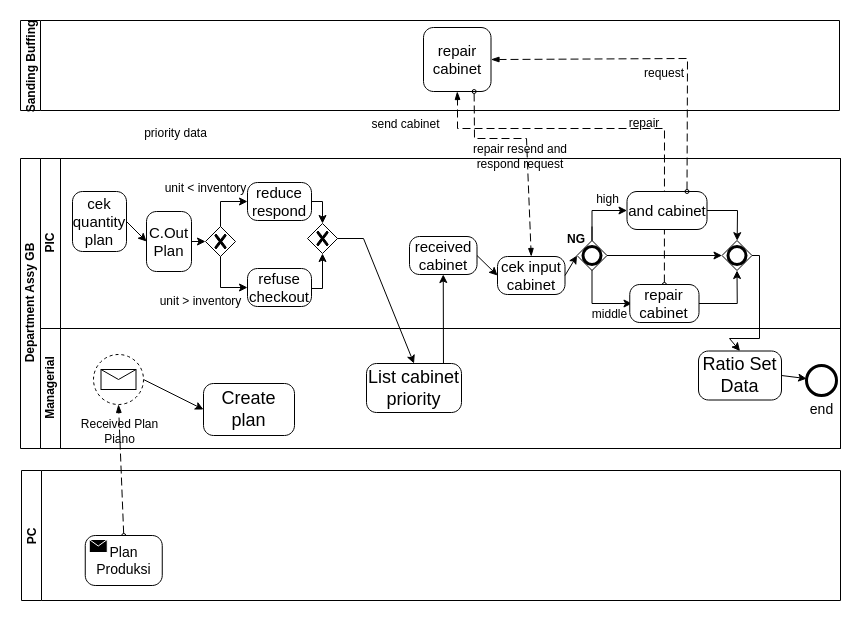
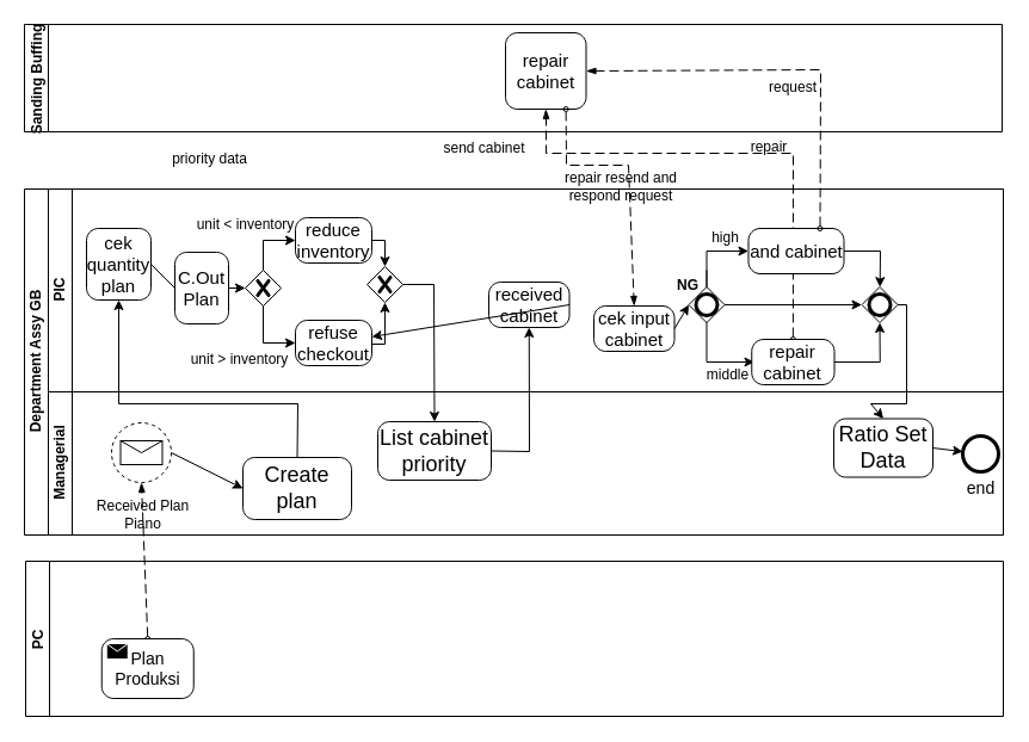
  <mxCell id="0" />
  <mxCell id="1" parent="0" />
  <mxCell id="2" value="" style="dashed=1;dashPattern=8 4;endArrow=blockThin;endFill=1;startArrow=oval;startFill=0;endSize=6;startSize=4;rounded=0;fontSize=12;entryX=0.5;entryY=1;entryDx=0;entryDy=0;entryPerimeter=0;exitX=0.5;exitY=0;exitDx=0;exitDy=0;exitPerimeter=0;" parent="1" source="55" target="49" edge="1"><mxGeometry width="160" relative="1" as="geometry"><mxPoint x="-55" y="678" as="sourcePoint" /><mxPoint x="117.375" y="543" as="targetPoint" /></mxGeometry></mxCell>
  <mxCell id="3" value="" style="dashed=1;dashPattern=8 4;endArrow=blockThin;endFill=1;startArrow=oval;startFill=0;endSize=6;startSize=4;rounded=0;fontSize=8;entryX=0.5;entryY=1;entryDx=0;entryDy=0;entryPerimeter=0;exitX=0.5;exitY=0;exitDx=0;exitDy=0;exitPerimeter=0;" parent="1" source="32" target="52" edge="1"><mxGeometry width="160" relative="1" as="geometry"><mxPoint x="349" y="118" as="sourcePoint" /><mxPoint x="509" y="118" as="targetPoint" /><Array as="points"><mxPoint x="664" y="128" /><mxPoint x="457" y="128" /><mxPoint x="457" y="98" /></Array></mxGeometry></mxCell>
  <mxCell id="4" value="Department Assy GB" style="swimlane;html=1;childLayout=stackLayout;resizeParent=1;resizeParentMax=0;horizontal=0;startSize=20;horizontalStack=0;" parent="1" vertex="1"><mxGeometry x="20" y="158" width="820" height="290" as="geometry"><mxRectangle x="1" y="310" width="30" height="140" as="alternateBounds" /></mxGeometry></mxCell>
  <mxCell id="5" value="PIC" style="swimlane;html=1;startSize=20;horizontal=0;" parent="4" vertex="1"><mxGeometry x="20" width="800" height="170" as="geometry"><mxRectangle x="20" width="800" height="20" as="alternateBounds" /></mxGeometry></mxCell>
  <mxCell id="6" value="cek quantity plan" style="points=[[0.25,0,0],[0.5,0,0],[0.75,0,0],[1,0.25,0],[1,0.5,0],[1,0.75,0],[0.75,1,0],[0.5,1,0],[0.25,1,0],[0,0.75,0],[0,0.5,0],[0,0.25,0]];shape=mxgraph.bpmn.task;whiteSpace=wrap;rectStyle=rounded;size=10;taskMarker=abstract;fontSize=15;" parent="5" vertex="1"><mxGeometry x="32" y="33" width="54" height="60" as="geometry" /></mxCell>
  <mxCell id="7" value="C.Out Plan" style="points=[[0.25,0,0],[0.5,0,0],[0.75,0,0],[1,0.25,0],[1,0.5,0],[1,0.75,0],[0.75,1,0],[0.5,1,0],[0.25,1,0],[0,0.75,0],[0,0.5,0],[0,0.25,0]];shape=mxgraph.bpmn.task;whiteSpace=wrap;rectStyle=rounded;size=10;taskMarker=abstract;fontSize=15;" parent="5" vertex="1"><mxGeometry x="106" y="53" width="45" height="60" as="geometry" /></mxCell>
- <mxCell id="8" value="" style="endArrow=classic;html=1;rounded=0;fontSize=8;entryX=0;entryY=0.5;entryDx=0;entryDy=0;entryPerimeter=0;exitX=1;exitY=0.5;exitDx=0;exitDy=0;exitPerimeter=0;" parent="5" source="6" target="7" edge="1"><mxGeometry width="50" height="50" relative="1" as="geometry"><mxPoint x="32.75" y="92" as="sourcePoint" /><mxPoint x="48" y="92" as="targetPoint" /></mxGeometry></mxCell>
+ <mxCell id="8" value="" style="endArrow=none;html=1;rounded=0;fontSize=8;entryX=0;entryY=0.5;entryDx=0;entryDy=0;entryPerimeter=0;exitX=1;exitY=0.5;exitDx=0;exitDy=0;exitPerimeter=0;" parent="5" source="6" target="7" edge="1"><mxGeometry width="50" height="50" relative="1" as="geometry"><mxPoint x="32.75" y="92" as="sourcePoint" /><mxPoint x="48" y="92" as="targetPoint" /></mxGeometry></mxCell>
  <mxCell id="9" value="" style="points=[[0.25,0.25,0],[0.5,0,0],[0.75,0.25,0],[1,0.5,0],[0.75,0.75,0],[0.5,1,0],[0.25,0.75,0],[0,0.5,0]];shape=mxgraph.bpmn.gateway2;html=1;verticalLabelPosition=bottom;labelBackgroundColor=#ffffff;verticalAlign=top;align=center;perimeter=rhombusPerimeter;outlineConnect=0;outline=none;symbol=none;gwType=exclusive;fontSize=11;" parent="5" vertex="1"><mxGeometry x="165" y="68" width="30" height="30" as="geometry" /></mxCell>
  <mxCell id="10" value="" style="endArrow=classic;html=1;rounded=0;fontSize=8;exitX=1;exitY=0.5;exitDx=0;exitDy=0;exitPerimeter=0;entryX=0;entryY=0.5;entryDx=0;entryDy=0;entryPerimeter=0;" parent="5" source="7" target="9" edge="1"><mxGeometry width="50" height="50" relative="1" as="geometry"><mxPoint x="98" y="92" as="sourcePoint" /><mxPoint x="114" y="92" as="targetPoint" /></mxGeometry></mxCell>
- <mxCell id="11" value="reduce respond" style="points=[[0.25,0,0],[0.5,0,0],[0.75,0,0],[1,0.25,0],[1,0.5,0],[1,0.75,0],[0.75,1,0],[0.5,1,0],[0.25,1,0],[0,0.75,0],[0,0.5,0],[0,0.25,0]];shape=mxgraph.bpmn.task;whiteSpace=wrap;rectStyle=rounded;size=10;taskMarker=abstract;fontSize=15;" parent="5" vertex="1"><mxGeometry x="207" y="24" width="64" height="38" as="geometry" /></mxCell>
+ <mxCell id="11" value="reduce inventory" style="points=[[0.25,0,0],[0.5,0,0],[0.75,0,0],[1,0.25,0],[1,0.5,0],[1,0.75,0],[0.75,1,0],[0.5,1,0],[0.25,1,0],[0,0.75,0],[0,0.5,0],[0,0.25,0]];shape=mxgraph.bpmn.task;whiteSpace=wrap;rectStyle=rounded;size=10;taskMarker=abstract;fontSize=15;" parent="5" vertex="1"><mxGeometry x="207" y="24" width="64" height="38" as="geometry" /></mxCell>
  <mxCell id="12" value="refuse checkout" style="points=[[0.25,0,0],[0.5,0,0],[0.75,0,0],[1,0.25,0],[1,0.5,0],[1,0.75,0],[0.75,1,0],[0.5,1,0],[0.25,1,0],[0,0.75,0],[0,0.5,0],[0,0.25,0]];shape=mxgraph.bpmn.task;whiteSpace=wrap;rectStyle=rounded;size=10;taskMarker=abstract;fontSize=15;" parent="5" vertex="1"><mxGeometry x="207" y="110" width="64" height="38" as="geometry" /></mxCell>
  <mxCell id="13" value="" style="endArrow=classic;html=1;rounded=0;fontSize=8;entryX=0;entryY=0.5;entryDx=0;entryDy=0;entryPerimeter=0;exitX=0.5;exitY=0;exitDx=0;exitDy=0;exitPerimeter=0;" parent="5" source="9" target="11" edge="1"><mxGeometry width="50" height="50" relative="1" as="geometry"><mxPoint x="-112.25" y="92" as="sourcePoint" /><mxPoint x="2.75" y="92" as="targetPoint" /><Array as="points"><mxPoint x="180" y="43" /></Array></mxGeometry></mxCell>
  <mxCell id="14" value="&lt;font style=&quot;font-size: 12px;&quot;&gt;unit &amp;lt; inventory&lt;/font&gt;" style="text;html=1;strokeColor=none;fillColor=none;align=center;verticalAlign=middle;whiteSpace=wrap;rounded=0;rotation=0;" parent="5" vertex="1"><mxGeometry x="123" y="25" width="85" height="10" as="geometry" /></mxCell>
  <mxCell id="15" value="" style="endArrow=classic;html=1;rounded=0;fontSize=8;entryX=0;entryY=0.5;entryDx=0;entryDy=0;entryPerimeter=0;exitX=0.5;exitY=1;exitDx=0;exitDy=0;exitPerimeter=0;" parent="5" source="9" target="12" edge="1"><mxGeometry width="50" height="50" relative="1" as="geometry"><mxPoint x="180" y="65" as="sourcePoint" /><mxPoint x="2.75" y="98" as="targetPoint" /><Array as="points"><mxPoint x="180" y="129" /></Array></mxGeometry></mxCell>
  <mxCell id="16" value="&lt;font style=&quot;font-size: 12px;&quot;&gt;unit &amp;gt; inventory&lt;/font&gt;" style="text;html=1;strokeColor=none;fillColor=none;align=center;verticalAlign=middle;whiteSpace=wrap;rounded=0;rotation=0;" parent="5" vertex="1"><mxGeometry x="113" y="138" width="95" height="10" as="geometry" /></mxCell>
  <mxCell id="17" value="" style="points=[[0.25,0.25,0],[0.5,0,0],[0.75,0.25,0],[1,0.5,0],[0.75,0.75,0],[0.5,1,0],[0.25,0.75,0],[0,0.5,0]];shape=mxgraph.bpmn.gateway2;html=1;verticalLabelPosition=bottom;labelBackgroundColor=#ffffff;verticalAlign=top;align=center;perimeter=rhombusPerimeter;outlineConnect=0;outline=none;symbol=none;gwType=exclusive;fontSize=11;" parent="5" vertex="1"><mxGeometry x="267" y="65" width="30" height="30" as="geometry" /></mxCell>
  <mxCell id="18" value="" style="endArrow=classic;html=1;rounded=0;fontSize=8;entryX=0.5;entryY=0;entryDx=0;entryDy=0;entryPerimeter=0;exitX=1;exitY=0.5;exitDx=0;exitDy=0;exitPerimeter=0;" parent="5" source="11" target="17" edge="1"><mxGeometry width="50" height="50" relative="1" as="geometry"><mxPoint x="267" y="49" as="sourcePoint" /><mxPoint x="294" y="25" as="targetPoint" /><Array as="points"><mxPoint x="282" y="43" /></Array></mxGeometry></mxCell>
  <mxCell id="19" value="cek input cabinet" style="points=[[0.25,0,0],[0.5,0,0],[0.75,0,0],[1,0.25,0],[1,0.5,0],[1,0.75,0],[0.75,1,0],[0.5,1,0],[0.25,1,0],[0,0.75,0],[0,0.5,0],[0,0.25,0]];shape=mxgraph.bpmn.task;whiteSpace=wrap;rectStyle=rounded;size=10;taskMarker=abstract;fontSize=15;" parent="5" vertex="1"><mxGeometry x="457" y="98" width="67.5" height="38" as="geometry" /></mxCell>
  <mxCell id="20" value="" style="endArrow=classic;html=1;rounded=0;exitX=1;exitY=0.5;exitDx=0;exitDy=0;exitPerimeter=0;entryX=0;entryY=0.5;entryDx=0;entryDy=0;entryPerimeter=0;" parent="5" source="19" target="25" edge="1"><mxGeometry width="50" height="50" relative="1" as="geometry"><mxPoint x="446.5" y="107" as="sourcePoint" /><mxPoint x="536.5" y="97.5" as="targetPoint" /></mxGeometry></mxCell>
  <mxCell id="21" value="&lt;font style=&quot;font-size: 12px;&quot;&gt;high&lt;/font&gt;" style="text;html=1;strokeColor=none;fillColor=none;align=center;verticalAlign=middle;whiteSpace=wrap;rounded=0;" parent="5" vertex="1"><mxGeometry x="547.5" y="36" width="39" height="10" as="geometry" /></mxCell>
  <mxCell id="22" value="" style="endArrow=classic;html=1;rounded=0;exitX=0.5;exitY=1;exitDx=0;exitDy=0;exitPerimeter=0;entryX=0;entryY=0.5;entryDx=0;entryDy=0;entryPerimeter=0;" parent="5" edge="1"><mxGeometry width="50" height="50" relative="1" as="geometry"><mxPoint x="551.5" y="68" as="sourcePoint" /><mxPoint x="591.5" y="145" as="targetPoint" /><Array as="points"><mxPoint x="551.5" y="145" /></Array></mxGeometry></mxCell>
  <mxCell id="23" value="&lt;b style=&quot;&quot;&gt;&lt;font style=&quot;font-size: 12px;&quot;&gt;NG&lt;/font&gt;&lt;/b&gt;" style="text;html=1;strokeColor=none;fillColor=none;align=center;verticalAlign=middle;whiteSpace=wrap;rounded=0;" parent="5" vertex="1"><mxGeometry x="525.5" y="76" width="20" height="10" as="geometry" /></mxCell>
  <mxCell id="24" value="&lt;font style=&quot;font-size: 12px;&quot;&gt;middle&lt;/font&gt;" style="text;html=1;strokeColor=none;fillColor=none;align=center;verticalAlign=middle;whiteSpace=wrap;rounded=0;" parent="5" vertex="1"><mxGeometry x="549.5" y="151" width="39" height="10" as="geometry" /></mxCell>
  <mxCell id="25" value="" style="points=[[0.25,0.25,0],[0.5,0,0],[0.75,0.25,0],[1,0.5,0],[0.75,0.75,0],[0.5,1,0],[0.25,0.75,0],[0,0.5,0]];shape=mxgraph.bpmn.gateway2;html=1;verticalLabelPosition=bottom;labelBackgroundColor=#ffffff;verticalAlign=top;align=center;perimeter=rhombusPerimeter;outlineConnect=0;outline=end;symbol=general;fontSize=8;" parent="5" vertex="1"><mxGeometry x="536.5" y="82" width="30" height="30" as="geometry" /></mxCell>
  <mxCell id="26" value="" style="points=[[0.25,0.25,0],[0.5,0,0],[0.75,0.25,0],[1,0.5,0],[0.75,0.75,0],[0.5,1,0],[0.25,0.75,0],[0,0.5,0]];shape=mxgraph.bpmn.gateway2;html=1;verticalLabelPosition=bottom;labelBackgroundColor=#ffffff;verticalAlign=top;align=center;perimeter=rhombusPerimeter;outlineConnect=0;outline=end;symbol=general;fontSize=8;" parent="5" vertex="1"><mxGeometry x="681.5" y="82" width="30" height="30" as="geometry" /></mxCell>
  <mxCell id="27" value="" style="endArrow=classic;html=1;rounded=0;fontSize=8;entryX=0;entryY=0.5;entryDx=0;entryDy=0;entryPerimeter=0;exitX=1;exitY=0.5;exitDx=0;exitDy=0;exitPerimeter=0;" parent="5" source="25" target="26" edge="1"><mxGeometry width="50" height="50" relative="1" as="geometry"><mxPoint x="616.5" y="130" as="sourcePoint" /><mxPoint x="666.5" y="80" as="targetPoint" /></mxGeometry></mxCell>
  <mxCell id="28" value="" style="endArrow=classic;html=1;rounded=0;fontSize=8;entryX=0.5;entryY=1;entryDx=0;entryDy=0;entryPerimeter=0;exitX=1;exitY=0.5;exitDx=0;exitDy=0;exitPerimeter=0;" parent="5" source="32" edge="1" target="26"><mxGeometry width="50" height="50" relative="1" as="geometry"><mxPoint x="660.25" y="145" as="sourcePoint" /><mxPoint x="696.5" y="119" as="targetPoint" /><Array as="points"><mxPoint x="696.75" y="145" /></Array></mxGeometry></mxCell>
  <mxCell id="29" value="and cabinet" style="points=[[0.25,0,0],[0.5,0,0],[0.75,0,0],[1,0.25,0],[1,0.5,0],[1,0.75,0],[0.75,1,0],[0.5,1,0],[0.25,1,0],[0,0.75,0],[0,0.5,0],[0,0.25,0]];shape=mxgraph.bpmn.task;whiteSpace=wrap;rectStyle=rounded;size=10;taskMarker=abstract;fontSize=15;" parent="5" vertex="1"><mxGeometry x="586.5" y="33" width="80" height="38" as="geometry" /></mxCell>
  <mxCell id="30" value="" style="endArrow=classic;html=1;rounded=0;entryX=0;entryY=0.5;entryDx=0;entryDy=0;entryPerimeter=0;edgeStyle=elbowEdgeStyle;exitX=0.5;exitY=0;exitDx=0;exitDy=0;exitPerimeter=0;" parent="5" source="25" target="29" edge="1"><mxGeometry width="50" height="50" relative="1" as="geometry"><mxPoint x="552" y="90" as="sourcePoint" /><mxPoint x="546.5" y="119.5" as="targetPoint" /><Array as="points"><mxPoint x="551.5" y="72" /></Array></mxGeometry></mxCell>
  <mxCell id="31" value="" style="endArrow=classic;html=1;rounded=0;fontSize=8;exitX=1;exitY=0.5;exitDx=0;exitDy=0;exitPerimeter=0;" parent="5" source="29" target="26" edge="1"><mxGeometry width="50" height="50" relative="1" as="geometry"><mxPoint x="576.5" y="119" as="sourcePoint" /><mxPoint x="696.5" y="94" as="targetPoint" /><Array as="points"><mxPoint x="697" y="52" /></Array></mxGeometry></mxCell>
  <mxCell id="32" value="repair cabinet" style="points=[[0.25,0,0],[0.5,0,0],[0.75,0,0],[1,0.25,0],[1,0.5,0],[1,0.75,0],[0.75,1,0],[0.5,1,0],[0.25,1,0],[0,0.75,0],[0,0.5,0],[0,0.25,0]];shape=mxgraph.bpmn.task;whiteSpace=wrap;rectStyle=rounded;size=10;taskMarker=abstract;fontSize=15;" parent="5" vertex="1"><mxGeometry x="589.25" y="126" width="69.25" height="38" as="geometry" /></mxCell>
  <mxCell id="33" value="received cabinet" style="points=[[0.25,0,0],[0.5,0,0],[0.75,0,0],[1,0.25,0],[1,0.5,0],[1,0.75,0],[0.75,1,0],[0.5,1,0],[0.25,1,0],[0,0.75,0],[0,0.5,0],[0,0.25,0]];shape=mxgraph.bpmn.task;whiteSpace=wrap;rectStyle=rounded;size=10;taskMarker=abstract;fontSize=15;" parent="5" vertex="1"><mxGeometry x="369" y="78" width="67.5" height="38" as="geometry" /></mxCell>
- <mxCell id="34" value="" style="endArrow=classic;html=1;rounded=0;fontSize=12;entryX=0;entryY=0.5;entryDx=0;entryDy=0;entryPerimeter=0;exitX=1;exitY=0.5;exitDx=0;exitDy=0;exitPerimeter=0;" parent="5" source="33" target="19" edge="1"><mxGeometry width="50" height="50" relative="1" as="geometry"><mxPoint x="429" y="161" as="sourcePoint" /><mxPoint x="479" y="111" as="targetPoint" /></mxGeometry></mxCell>
+ <mxCell id="34" value="" style="endArrow=classic;html=1;rounded=0;fontSize=12;exitX=1;exitY=0.5;exitDx=0;exitDy=0;exitPerimeter=0;" parent="5" source="33" target="12" edge="1"><mxGeometry width="50" height="50" relative="1" as="geometry"><mxPoint x="429" y="161" as="sourcePoint" /><mxPoint x="479" y="111" as="targetPoint" /></mxGeometry></mxCell>
  <mxCell id="35" value="" style="endArrow=classic;html=1;rounded=0;fontSize=8;exitX=1;exitY=0.5;exitDx=0;exitDy=0;exitPerimeter=0;" parent="5" target="17" edge="1"><mxGeometry width="50" height="50" relative="1" as="geometry"><mxPoint x="271" y="130" as="sourcePoint" /><mxPoint x="282" y="153" as="targetPoint" /><Array as="points"><mxPoint x="282" y="130" /></Array></mxGeometry></mxCell>
  <mxCell id="36" value="repair resend and respond request" style="text;html=1;strokeColor=none;fillColor=none;align=center;verticalAlign=middle;whiteSpace=wrap;rounded=0;rotation=0;" parent="5" vertex="1"><mxGeometry x="419.5" y="-17" width="120" height="30" as="geometry" /></mxCell>
+ <mxCell id="37" value="" style="endArrow=classic;html=1;rounded=0;fontSize=8;entryX=0.5;entryY=1;entryDx=0;entryDy=0;entryPerimeter=0;exitX=0.5;exitY=0;exitDx=0;exitDy=0;exitPerimeter=0;" parent="4" source="43" target="6" edge="1"><mxGeometry width="50" height="50" relative="1" as="geometry"><mxPoint x="239.75" y="139" as="sourcePoint" /><mxPoint x="354.75" y="139" as="targetPoint" /><Array as="points"><mxPoint x="229" y="180" /><mxPoint x="79" y="180" /></Array></mxGeometry></mxCell>
  <mxCell id="38" value="" style="endArrow=classic;html=1;rounded=0;fontSize=12;exitX=1;exitY=0.5;exitDx=0;exitDy=0;exitPerimeter=0;entryX=0.5;entryY=0;entryDx=0;entryDy=0;entryPerimeter=0;" parent="4" source="17" target="42" edge="1"><mxGeometry width="50" height="50" relative="1" as="geometry"><mxPoint x="379" y="180" as="sourcePoint" /><mxPoint x="429" y="130" as="targetPoint" /><Array as="points"><mxPoint x="343" y="80" /></Array></mxGeometry></mxCell>
  <mxCell id="39" value="" style="endArrow=classic;html=1;rounded=0;fontSize=12;entryX=0.5;entryY=1;entryDx=0;entryDy=0;entryPerimeter=0;exitX=1;exitY=0.5;exitDx=0;exitDy=0;exitPerimeter=0;" parent="4" source="42" target="33" edge="1"><mxGeometry width="50" height="50" relative="1" as="geometry"><mxPoint x="389" y="230" as="sourcePoint" /><mxPoint x="439" y="180" as="targetPoint" /><Array as="points"><mxPoint x="423" y="220" /></Array></mxGeometry></mxCell>
  <mxCell id="40" value="" style="endArrow=classic;html=1;rounded=0;fontSize=12;exitX=1;exitY=0.5;exitDx=0;exitDy=0;exitPerimeter=0;entryX=0.5;entryY=0;entryDx=0;entryDy=0;entryPerimeter=0;" parent="4" source="26" target="45" edge="1"><mxGeometry width="50" height="50" relative="1" as="geometry"><mxPoint x="779" y="350" as="sourcePoint" /><mxPoint x="829" y="300" as="targetPoint" /><Array as="points"><mxPoint x="739" y="97" /><mxPoint x="739" y="180" /><mxPoint x="709" y="180" /></Array></mxGeometry></mxCell>
  <mxCell id="41" value="Managerial" style="swimlane;html=1;startSize=20;horizontal=0;" parent="4" vertex="1"><mxGeometry x="20" y="170" width="800" height="120" as="geometry" /></mxCell>
- <mxCell id="42" value="List cabinet priority" style="points=[[0.25,0,0],[0.5,0,0],[0.75,0,0],[1,0.25,0],[1,0.5,0],[1,0.75,0],[0.75,1,0],[0.5,1,0],[0.25,1,0],[0,0.75,0],[0,0.5,0],[0,0.25,0]];shape=mxgraph.bpmn.task;whiteSpace=wrap;rectStyle=rounded;size=10;taskMarker=abstract;fontSize=18;" parent="41" vertex="1"><mxGeometry x="326" y="35" width="95" height="49" as="geometry" /></mxCell>
+ <mxCell id="42" value="List cabinet priority" style="points=[[0.25,0,0],[0.5,0,0],[0.75,0,0],[1,0.25,0],[1,0.5,0],[1,0.75,0],[0.75,1,0],[0.5,1,0],[0.25,1,0],[0,0.75,0],[0,0.5,0],[0,0.25,0]];shape=mxgraph.bpmn.task;whiteSpace=wrap;rectStyle=rounded;size=10;taskMarker=abstract;fontSize=18;" parent="41" vertex="1"><mxGeometry x="276" y="25" width="95" height="49" as="geometry" /></mxCell>
  <mxCell id="43" value="Create plan" style="points=[[0.25,0,0],[0.5,0,0],[0.75,0,0],[1,0.25,0],[1,0.5,0],[1,0.75,0],[0.75,1,0],[0.5,1,0],[0.25,1,0],[0,0.75,0],[0,0.5,0],[0,0.25,0]];shape=mxgraph.bpmn.task;whiteSpace=wrap;rectStyle=rounded;size=10;taskMarker=abstract;fontSize=18;" parent="41" vertex="1"><mxGeometry x="163" y="55" width="91" height="52" as="geometry" /></mxCell>
  <mxCell id="44" value="" style="endArrow=classic;html=1;rounded=0;fontSize=8;entryX=0;entryY=0.5;entryDx=0;entryDy=0;entryPerimeter=0;exitX=1;exitY=0.5;exitDx=0;exitDy=0;exitPerimeter=0;" parent="41" source="49" target="43" edge="1"><mxGeometry width="50" height="50" relative="1" as="geometry"><mxPoint x="118" y="110" as="sourcePoint" /><mxPoint x="260.75" y="-111" as="targetPoint" /></mxGeometry></mxCell>
  <mxCell id="45" value="Ratio Set Data" style="points=[[0.25,0,0],[0.5,0,0],[0.75,0,0],[1,0.25,0],[1,0.5,0],[1,0.75,0],[0.75,1,0],[0.5,1,0],[0.25,1,0],[0,0.75,0],[0,0.5,0],[0,0.25,0]];shape=mxgraph.bpmn.task;whiteSpace=wrap;rectStyle=rounded;size=10;taskMarker=abstract;fontSize=18;" parent="41" vertex="1"><mxGeometry x="658" y="22.5" width="83" height="49" as="geometry" /></mxCell>
  <mxCell id="46" value="" style="points=[[0.145,0.145,0],[0.5,0,0],[0.855,0.145,0],[1,0.5,0],[0.855,0.855,0],[0.5,1,0],[0.145,0.855,0],[0,0.5,0]];shape=mxgraph.bpmn.event;html=1;verticalLabelPosition=bottom;labelBackgroundColor=#ffffff;verticalAlign=top;align=center;perimeter=ellipsePerimeter;outlineConnect=0;aspect=fixed;outline=end;symbol=terminate2;fontSize=8;" parent="41" vertex="1"><mxGeometry x="766" y="37" width="30" height="30" as="geometry" /></mxCell>
  <mxCell id="47" value="&lt;font style=&quot;font-size: 14px;&quot;&gt;end&lt;/font&gt;" style="text;html=1;strokeColor=none;fillColor=none;align=center;verticalAlign=middle;whiteSpace=wrap;rounded=0;rotation=0;" parent="41" vertex="1"><mxGeometry x="765" y="66" width="33" height="30" as="geometry" /></mxCell>
  <mxCell id="48" value="" style="endArrow=classic;html=1;rounded=0;fontSize=12;exitX=1;exitY=0.5;exitDx=0;exitDy=0;exitPerimeter=0;" parent="41" source="45" target="46" edge="1"><mxGeometry width="50" height="50" relative="1" as="geometry"><mxPoint x="809" y="42" as="sourcePoint" /><mxPoint x="859" y="-8" as="targetPoint" /></mxGeometry></mxCell>
  <mxCell id="49" value="&lt;br&gt;&lt;br&gt;&lt;br&gt;&lt;br&gt;&lt;br&gt;&lt;br&gt;&lt;br&gt;&lt;br&gt;&lt;br&gt;&lt;br&gt;&lt;br&gt;" style="points=[[0.145,0.145,0],[0.5,0,0],[0.855,0.145,0],[1,0.5,0],[0.855,0.855,0],[0.5,1,0],[0.145,0.855,0],[0,0.5,0]];shape=mxgraph.bpmn.event;html=1;verticalLabelPosition=bottom;labelBackgroundColor=#ffffff;verticalAlign=top;align=center;perimeter=ellipsePerimeter;outlineConnect=0;aspect=fixed;outline=eventNonint;symbol=message;fontSize=12;" parent="41" vertex="1"><mxGeometry x="53" y="26" width="50" height="50" as="geometry" /></mxCell>
  <mxCell id="50" value="Received Plan Piano" style="text;html=1;strokeColor=none;fillColor=none;align=center;verticalAlign=middle;whiteSpace=wrap;rounded=0;rotation=0;" parent="41" vertex="1"><mxGeometry x="29" y="88" width="101" height="30" as="geometry" /></mxCell>
  <mxCell id="51" value="Sanding Buffing" style="swimlane;startSize=20;horizontal=0;" parent="1" vertex="1"><mxGeometry x="20" y="20" width="819" height="90" as="geometry" /></mxCell>
  <mxCell id="52" value="repair cabinet" style="points=[[0.25,0,0],[0.5,0,0],[0.75,0,0],[1,0.25,0],[1,0.5,0],[1,0.75,0],[0.75,1,0],[0.5,1,0],[0.25,1,0],[0,0.75,0],[0,0.5,0],[0,0.25,0]];shape=mxgraph.bpmn.task;whiteSpace=wrap;rectStyle=rounded;size=10;taskMarker=abstract;fontSize=15;" parent="51" vertex="1"><mxGeometry x="403" y="7" width="67.5" height="64" as="geometry" /></mxCell>
  <mxCell id="53" value="request" style="text;html=1;strokeColor=none;fillColor=none;align=center;verticalAlign=middle;whiteSpace=wrap;rounded=0;rotation=0;" parent="51" vertex="1"><mxGeometry x="619" y="38" width="50" height="30" as="geometry" /></mxCell>
  <mxCell id="54" value="PC" style="swimlane;startSize=20;horizontal=0;" parent="1" vertex="1"><mxGeometry x="21" y="470" width="819" height="130" as="geometry" /></mxCell>
  <mxCell id="55" value="Plan Produksi" style="points=[[0.25,0,0],[0.5,0,0],[0.75,0,0],[1,0.25,0],[1,0.5,0],[1,0.75,0],[0.75,1,0],[0.5,1,0],[0.25,1,0],[0,0.75,0],[0,0.5,0],[0,0.25,0]];shape=mxgraph.bpmn.task;whiteSpace=wrap;rectStyle=rounded;size=10;taskMarker=send;fontSize=14;" parent="54" vertex="1"><mxGeometry x="63.75" y="65" width="77" height="50" as="geometry" /></mxCell>
  <mxCell id="56" value="priority data" style="text;html=1;strokeColor=none;fillColor=none;align=center;verticalAlign=middle;whiteSpace=wrap;rounded=0;rotation=0;" parent="1" vertex="1"><mxGeometry x="129" y="118" width="93" height="30" as="geometry" /></mxCell>
  <mxCell id="57" value="send cabinet" style="text;html=1;strokeColor=none;fillColor=none;align=center;verticalAlign=middle;whiteSpace=wrap;rounded=0;rotation=0;" parent="1" vertex="1"><mxGeometry x="359" y="109" width="93" height="30" as="geometry" /></mxCell>
  <mxCell id="58" value="repair" style="text;html=1;strokeColor=none;fillColor=none;align=center;verticalAlign=middle;whiteSpace=wrap;rounded=0;rotation=0;" parent="1" vertex="1"><mxGeometry x="619" y="108" width="50" height="30" as="geometry" /></mxCell>
  <mxCell id="59" value="" style="dashed=1;dashPattern=8 4;endArrow=blockThin;endFill=1;startArrow=oval;startFill=0;endSize=6;startSize=4;rounded=0;fontSize=12;entryX=0.5;entryY=0;entryDx=0;entryDy=0;entryPerimeter=0;exitX=0.75;exitY=1;exitDx=0;exitDy=0;exitPerimeter=0;" parent="1" source="52" target="19" edge="1"><mxGeometry width="160" relative="1" as="geometry"><mxPoint x="349" y="168" as="sourcePoint" /><mxPoint x="509" y="168" as="targetPoint" /><Array as="points"><mxPoint x="474" y="138" /><mxPoint x="526" y="138" /></Array></mxGeometry></mxCell>
  <mxCell id="60" value="" style="dashed=1;dashPattern=8 4;endArrow=blockThin;endFill=1;startArrow=oval;startFill=0;endSize=6;startSize=4;rounded=0;fontSize=8;entryX=1;entryY=0.5;entryDx=0;entryDy=0;entryPerimeter=0;exitX=0.75;exitY=0;exitDx=0;exitDy=0;exitPerimeter=0;" parent="1" source="29" target="52" edge="1"><mxGeometry width="160" relative="1" as="geometry"><mxPoint x="673.875" y="287" as="sourcePoint" /><mxPoint x="466.75" y="101" as="targetPoint" /><Array as="points"><mxPoint x="687" y="58" /><mxPoint x="499" y="59" /></Array></mxGeometry></mxCell>
